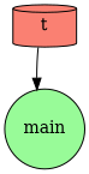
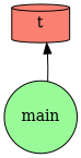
  digraph {
    node [style=filled]
    n1 [label=t fillcolor=salmon shape=cylinder]
    n2 [label=main fillcolor=palegreen shape=circle]
-   n1 -> n2
+   n2 -> n1
  }
